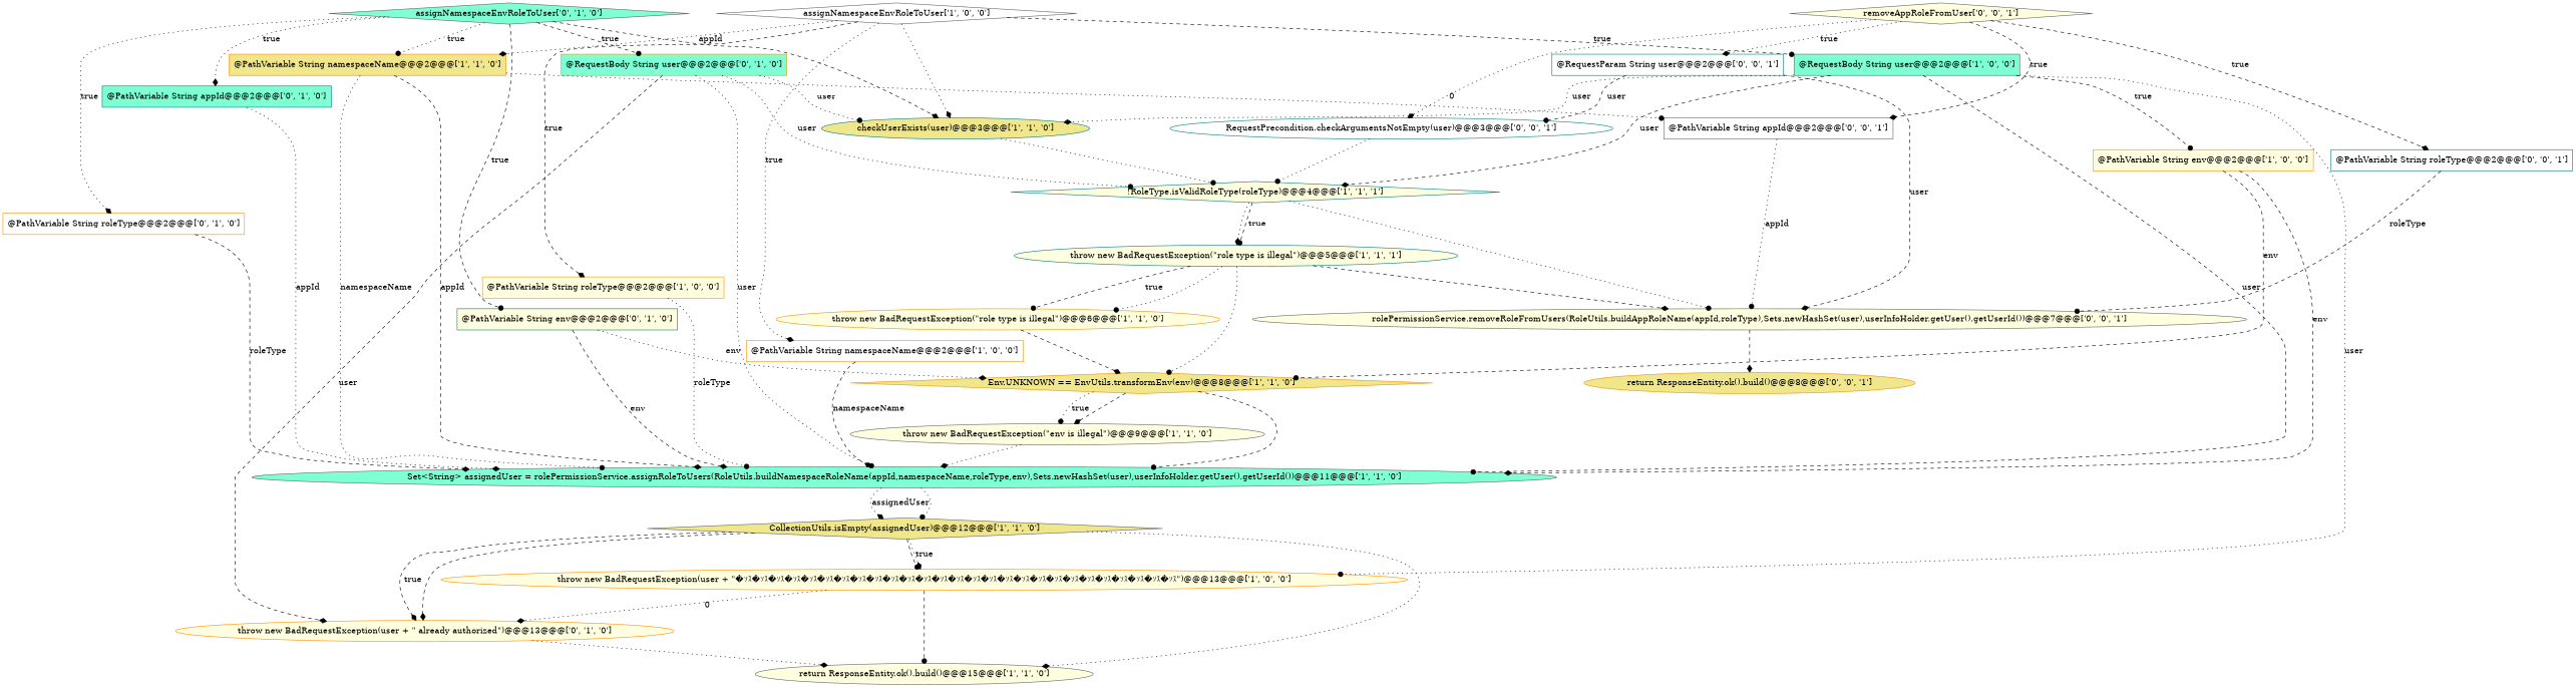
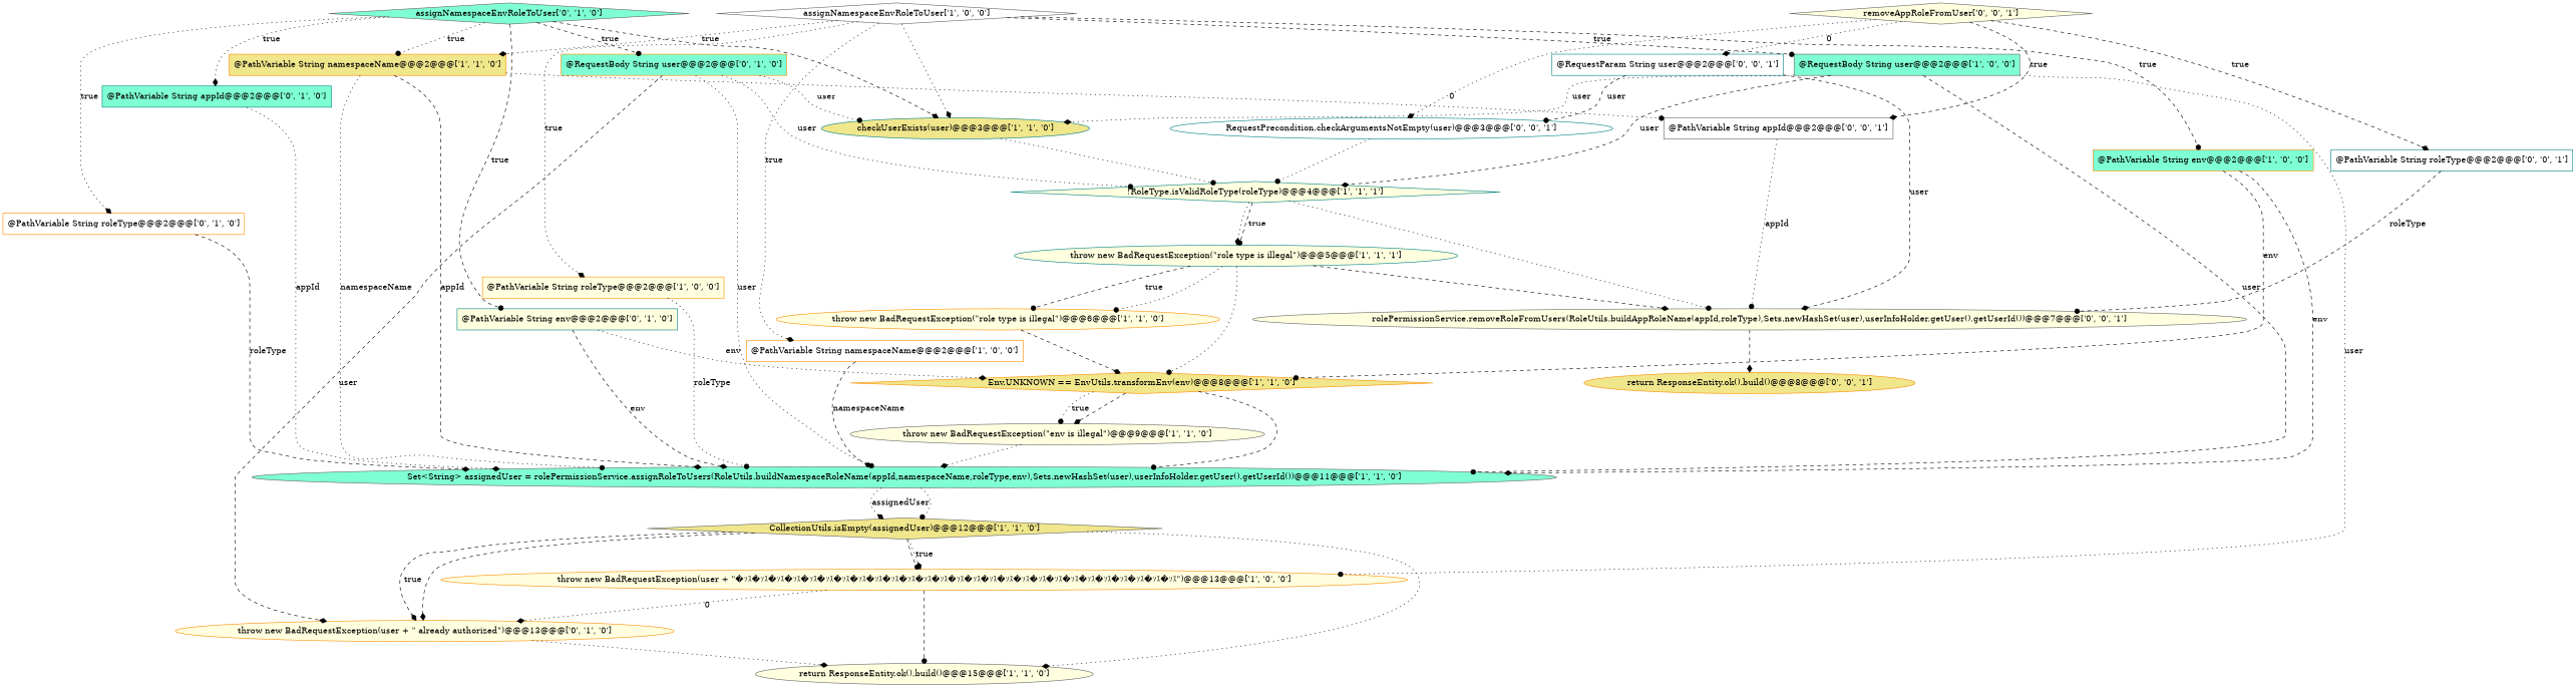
  digraph {
    node [color=darkorange fillcolor=lightyellow shape=box style=filled]
    edge [arrowhead=diamond style=dotted]
    n1 [fillcolor=aquamarine label="@RequestBody String user@@@2@@@['0', '1', '0']"]
    n2 [color=gray40 fillcolor=aquamarine label="Set<String> assignedUser = rolePermissionService.assignRoleToUsers(RoleUtils.buildNamespaceRoleName(appId,namespaceName,roleType,env),Sets.newHashSet(user),userInfoHolder.getUser().getUserId())@@@11@@@['1', '1', '0']" shape=ellipse]
    n3 [label="throw new BadRequestException(user + \" already authorized\")@@@13@@@['0', '1', '0']" shape=ellipse]
    n4 [color=teal label="!RoleType.isValidRoleType(roleType)@@@4@@@['1', '1', '1']" shape=diamond]
    n5 [color=teal fillcolor=khaki label="checkUserExists(user)@@@3@@@['1', '1', '0']" shape=ellipse]
    n6 [color=gray40 fillcolor=khaki label="CollectionUtils.isEmpty(assignedUser)@@@12@@@['1', '1', '0']" shape=diamond]
    n7 [color=gray40 label="return ResponseEntity.ok().build()@@@15@@@['1', '1', '0']" shape=ellipse]
    n8 [color=gray40 label="rolePermissionService.removeRoleFromUsers(RoleUtils.buildAppRoleName(appId,roleType),Sets.newHashSet(user),userInfoHolder.getUser().getUserId())@@@7@@@['0', '0', '1']" shape=ellipse]
    n9 [color=teal label="throw new BadRequestException(\"role type is illegal\")@@@5@@@['1', '1', '1']" shape=ellipse]
-   n10 [label="@PathVariable String env@@@2@@@['1', '0', '0']"]
+   n10 [fillcolor=aquamarine label="@PathVariable String env@@@2@@@['1', '0', '0']"]
    n11 [fillcolor=khaki label="Env.UNKNOWN == EnvUtils.transformEnv(env)@@@8@@@['1', '1', '0']" shape=diamond]
    n12 [color=gray40 label="throw new BadRequestException(\"env is illegal\")@@@9@@@['1', '1', '0']" shape=ellipse]
    n13 [color=teal fillcolor=aquamarine label="@PathVariable String appId@@@2@@@['0', '1', '0']"]
    n14 [label="@PathVariable String roleType@@@2@@@['1', '0', '0']"]
    n15 [label="throw new BadRequestException(user + \"�ｿｽ�ｿｽ�ｿｽ�ｿｽ�ｿｽ�ｿｽ�ｿｽ�ｿｽ�ｿｽ�ｿｽ�ｿｽ�ｿｽ�ｿｽ�ｿｽ�ｿｽ�ｿｽ�ｿｽ�ｿｽ�ｿｽ�ｿｽ�ｿｽ�ｿｽ�ｿｽ�ｿｽ�ｿｽ�ｿｽ�ｿｽ\")@@@13@@@['1', '0', '0']" shape=ellipse]
    n16 [color=teal label="@PathVariable String env@@@2@@@['0', '1', '0']"]
    n17 [color=teal fillcolor=white label="@RequestParam String user@@@2@@@['0', '0', '1']"]
    n18 [color=teal fillcolor=white label="RequestPrecondition.checkArgumentsNotEmpty(user)@@@3@@@['0', '0', '1']" shape=ellipse]
    n19 [fillcolor=khaki label="return ResponseEntity.ok().build()@@@8@@@['0', '0', '1']" shape=ellipse]
    n20 [label="throw new BadRequestException(\"role type is illegal\")@@@6@@@['1', '1', '0']" shape=ellipse]
    n21 [color=gray40 fillcolor=aquamarine label="assignNamespaceEnvRoleToUser['0', '1', '0']" shape=diamond]
    n22 [fillcolor=khaki label="@PathVariable String namespaceName@@@2@@@['1', '1', '0']"]
    n23 [fillcolor=white label="@PathVariable String roleType@@@2@@@['0', '1', '0']"]
    n24 [color=gray40 fillcolor=white label="@PathVariable String appId@@@2@@@['0', '0', '1']"]
    n25 [color=gray40 fillcolor=white label="assignNamespaceEnvRoleToUser['1', '0', '0']" shape=diamond]
    n26 [fillcolor=white label="@PathVariable String namespaceName@@@2@@@['1', '0', '0']"]
    n27 [color=gray40 fillcolor=aquamarine label="@RequestBody String user@@@2@@@['1', '0', '0']"]
    n28 [color=gray40 label="removeAppRoleFromUser['0', '0', '1']" shape=diamond]
    n29 [color=teal fillcolor=white label="@PathVariable String roleType@@@2@@@['0', '0', '1']"]
    n1 -> n2 [arrowhead=dot label=user]
    n1 -> n3 [label=user style=dashed]
    n1 -> n4 [arrowhead=dot label=user]
    n1 -> n5 [arrowhead=dot label=user]
    n2 -> n6 [label=assignedUser]
    n2 -> n6 [arrowhead=dot]
    n3 -> n7
    n4 -> n8 [arrowhead=dot]
    n4 -> n9
    n4 -> n9 [arrowhead=dot label=true style=dashed]
    n5 -> n4 [arrowhead=dot]
    n6 -> n3 [style=dashed]
    n6 -> n3 [label=true style=dashed]
    n6 -> n7
    n6 -> n15 [arrowhead=dot style=dashed]
    n6 -> n15 [label=true]
    n8 -> n19 [style=dashed]
    n9 -> n8 [style=dashed]
    n9 -> n11 [arrowhead=dot]
    n9 -> n20 [arrowhead=dot label=true style=dashed]
    n9 -> n20 [arrowhead=dot]
    n10 -> n2 [label=env style=dashed]
    n10 -> n11 [arrowhead=dot label=env style=dashed]
    n11 -> n2 [arrowhead=dot style=dashed]
    n11 -> n12 [style=dashed]
    n11 -> n12 [arrowhead=dot label=true]
    n12 -> n2
    n13 -> n2 [label=appId]
    n14 -> n2 [arrowhead=dot label=roleType]
    n15 -> n3 [label=0]
    n15 -> n7 [arrowhead=dot style=dashed]
    n16 -> n2 [label=env style=dashed]
    n16 -> n11 [label=env]
    n17 -> n8 [label=user style=dashed]
    n17 -> n18 [arrowhead=dot label=user style=dashed]
    n18 -> n4 [arrowhead=dot]
    n20 -> n11 [style=dashed]
    n21 -> n1 [arrowhead=dot label=true style=dashed]
    n21 -> n5 [style=dashed]
    n21 -> n13 [label=true]
    n21 -> n16 [arrowhead=dot label=true style=dashed]
    n21 -> n22 [arrowhead=dot label=true]
    n21 -> n23 [label=true]
    n22 -> n2 [arrowhead=dot label=namespaceName]
    n22 -> n2 [label=appId style=dashed]
    n22 -> n24 [arrowhead=dot label=0]
    n23 -> n2 [label=roleType style=dashed]
    n24 -> n8 [arrowhead=dot label=appId]
    n25 -> n5
-   n27 -> n10 [arrowhead=dot label=true style=dashed]
-   n25 -> n14 [label=true style=dashed]
-   n25 -> n22 [label=appId]
+   n25 -> n10 [arrowhead=dot label=true style=dashed]
+   n25 -> n14 [label=true]
+   n25 -> n22 [label=true]
    n25 -> n26 [label=true]
    n25 -> n27 [arrowhead=dot label=true style=dashed]
    n26 -> n2 [label=namespaceName style=dashed]
    n27 -> n2 [arrowhead=dot label=user style=dashed]
    n27 -> n4 [label=user style=dashed]
    n27 -> n5 [label=user]
    n27 -> n15 [arrowhead=dot label=user]
-   n28 -> n17 [label=true]
+   n28 -> n17 [label=0]
    n28 -> n18
    n28 -> n24 [label=true style=dashed]
    n28 -> n29 [label=true style=dashed]
    n29 -> n8 [arrowhead=dot label=roleType style=dashed]
  }
